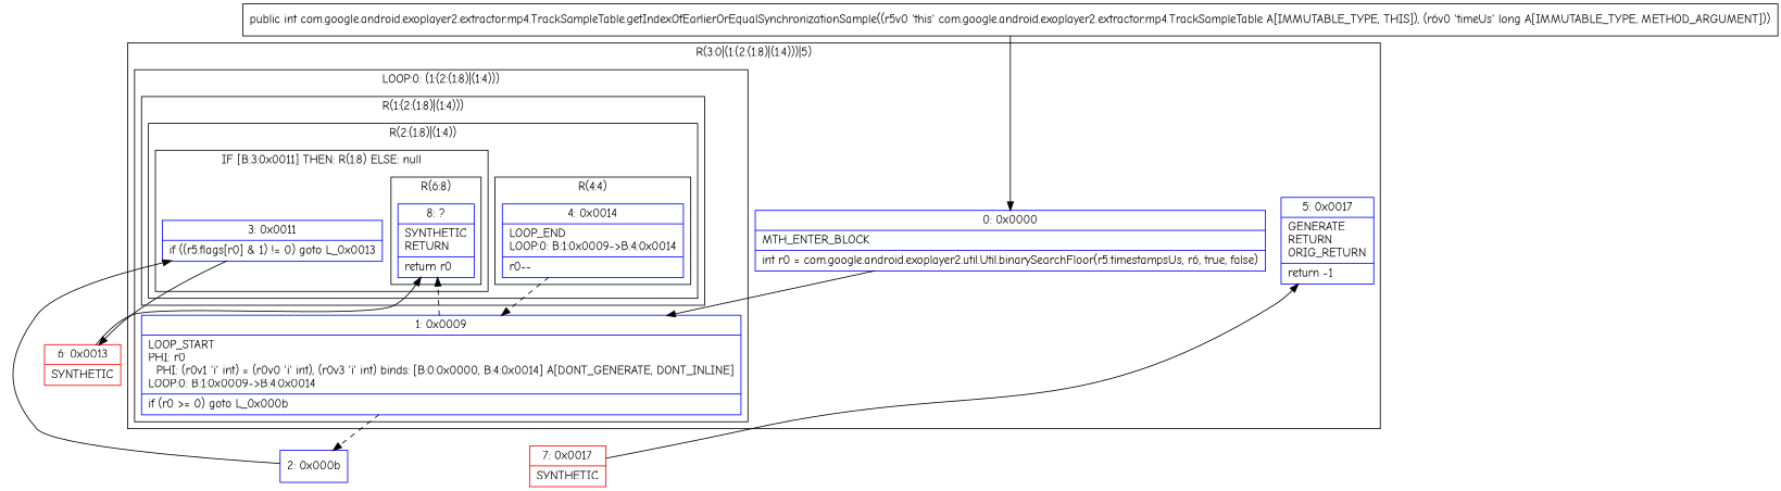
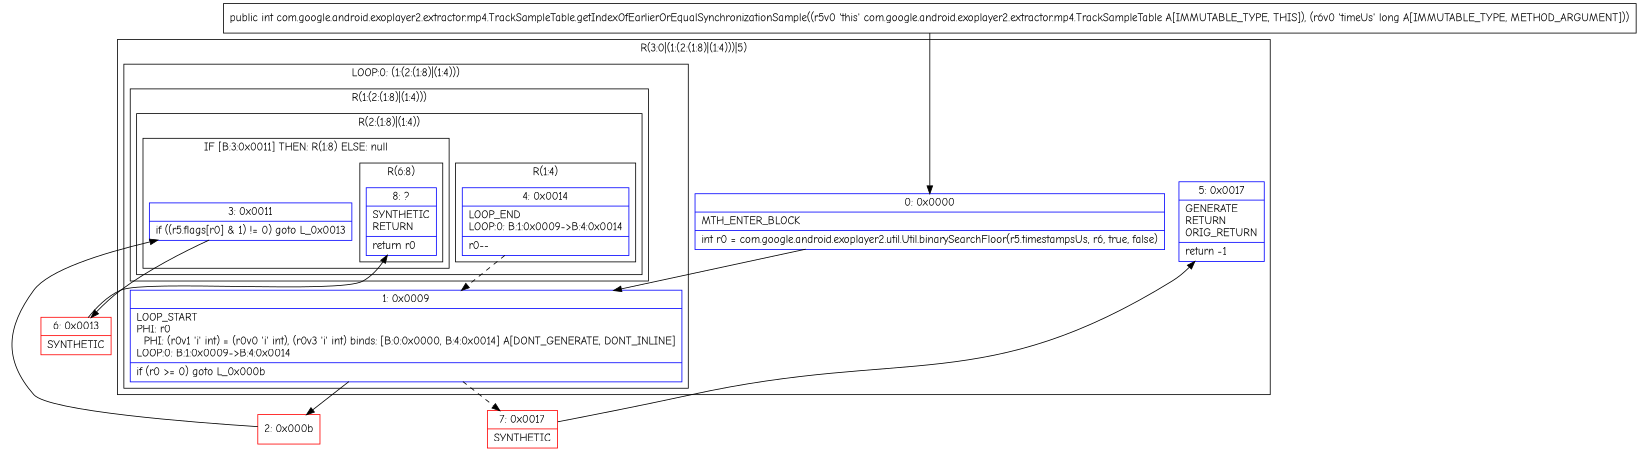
  digraph {
    fontname="Comic Neue"
    node [color=blue fontname="Comic Neue" shape=record]
    edge [fontname="Comic Neue"]
    n1 [label="{8\:\ ?|SYNTHETIC\lRETURN\l|return r0\l}"]
    n2 [label="{3\:\ 0x0011|if ((r5.flags[r0] & 1) != 0) goto L_0x0013\l}"]
    n3 [label="{4\:\ 0x0014|LOOP_END\lLOOP:0: B:1:0x0009\-\>B:4:0x0014\l|r0\-\-\l}"]
    n4 [label="{1\:\ 0x0009|LOOP_START\lPHI: r0 \l  PHI: (r0v1 'i' int) = (r0v0 'i' int), (r0v3 'i' int) binds: [B:0:0x0000, B:4:0x0014] A[DONT_GENERATE, DONT_INLINE]\lLOOP:0: B:1:0x0009\-\>B:4:0x0014\l|if (r0 \>= 0) goto L_0x000b\l}"]
    n5 [label="{0\:\ 0x0000|MTH_ENTER_BLOCK\l|int r0 = com.google.android.exoplayer2.util.Util.binarySearchFloor(r5.timestampsUs, r6, true, false)\l}"]
    n6 [label="{5\:\ 0x0017|GENERATE\lRETURN\lORIG_RETURN\l|return \-1\l}"]
    n7 [color=red label="{6\:\ 0x0013|SYNTHETIC\l}"]
-   n8 [label="{2\:\ 0x000b}"]
+   n8 [color=red label="{2\:\ 0x000b}"]
    n9 [color=red label="{7\:\ 0x0017|SYNTHETIC\l}"]
    n10 [label="{public int com.google.android.exoplayer2.extractor.mp4.TrackSampleTable.getIndexOfEarlierOrEqualSynchronizationSample((r5v0 'this' com.google.android.exoplayer2.extractor.mp4.TrackSampleTable A[IMMUTABLE_TYPE, THIS]), (r6v0 'timeUs' long A[IMMUTABLE_TYPE, METHOD_ARGUMENT])) }" color=""]
    subgraph cluster_1 {
      label="R(3:0|(1:(2:(1:8)|(1:4)))|5)"
      n5
      n6
      subgraph cluster_2 {
        label="LOOP:0: (1:(2:(1:8)|(1:4)))"
        n4
        subgraph cluster_3 {
          label="R(1:(2:(1:8)|(1:4)))"
          subgraph cluster_4 {
            label="R(2:(1:8)|(1:4))"
            subgraph cluster_5 {
              label="IF [B:3:0x0011] THEN: R(1:8) ELSE: null"
              n2
              subgraph cluster_6 {
                label="R(6:8)"
                n1
              }
            }
            subgraph cluster_7 {
-             label="R(4:4)"
+             label="R(1:4)"
              n3
            }
          }
        }
      }
    }
    n2 -> n7
    n3 -> n4 [style=dashed]
-   n4 -> n8 [style=dashed]
-   n4 -> n1 [style=dashed]
+   n4 -> n8
+   n4 -> n9 [style=dashed]
    n5 -> n4
    n7 -> n1
    n8 -> n2
    n9 -> n6
    n10 -> n5
  }
